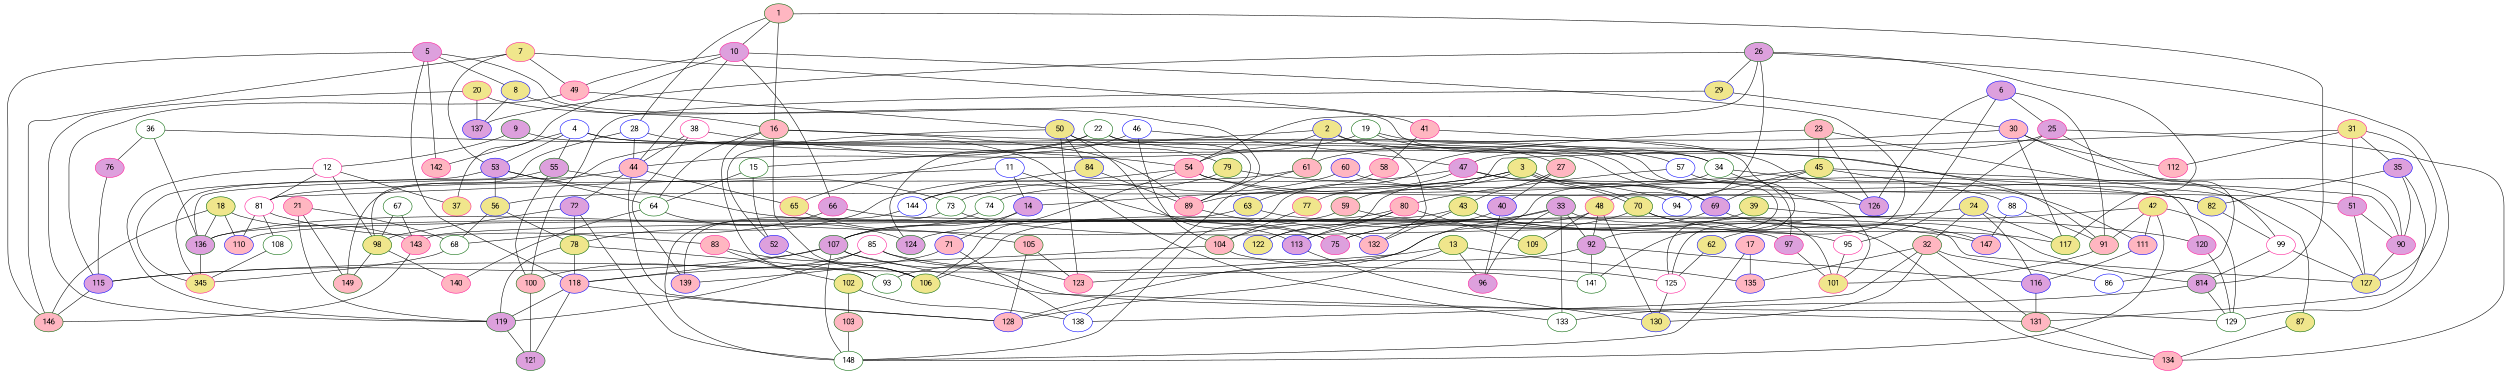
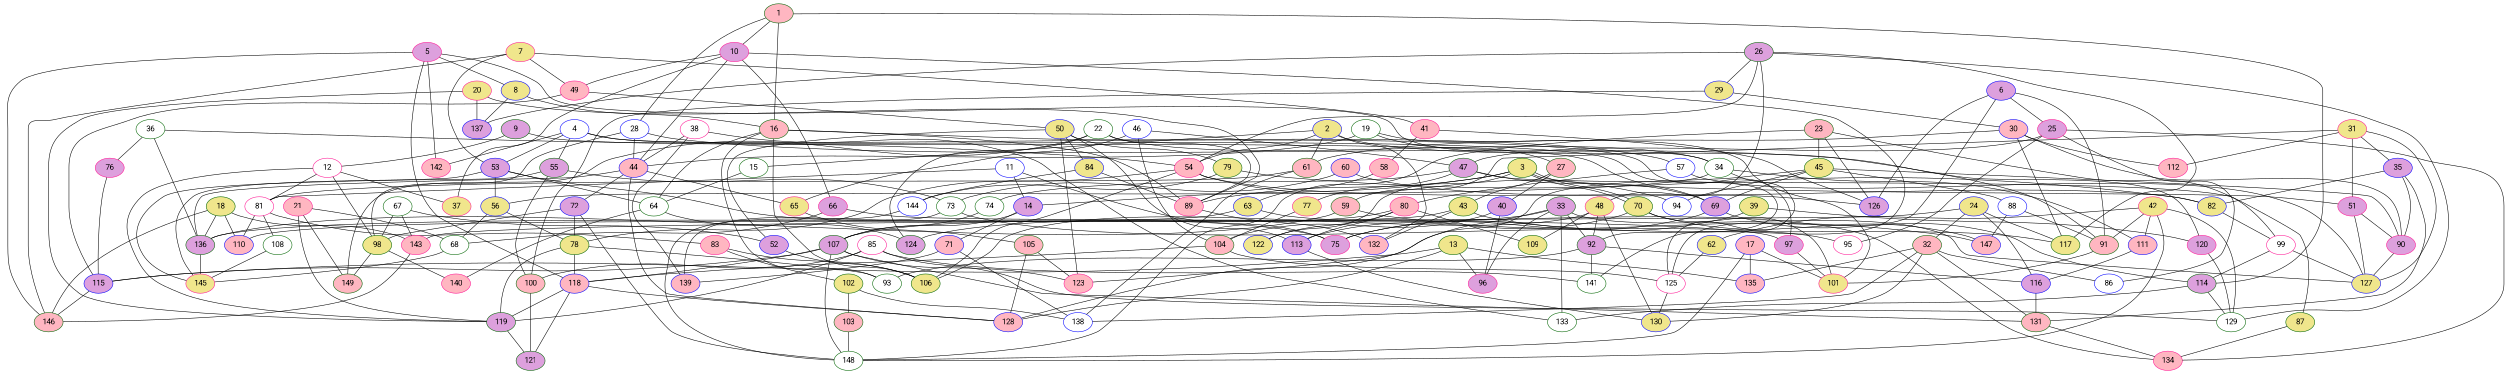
  graph {
    fontname=Roboto
    node [color=darkgreen fillcolor=lightpink fontname=Roboto style=filled]
    edge [fontname=Roboto]
    10 [color=deeppink fillcolor=plum]
    1
    16
    28 [color=blue fillcolor=white]
-   114 [fillcolor=plum label=814]
+   114 [fillcolor=plum]
    49 [color=deeppink]
    37 [color=deeppink fillcolor=khaki]
    44 [color=blue]
    66 [color=deeppink fillcolor=plum]
    141 [fillcolor=white]
    89 [color=deeppink]
    64 [fillcolor=white]
    57 [color=blue fillcolor=white]
    93 [fillcolor=white]
    106 [fillcolor=khaki]
    98 [fillcolor=khaki]
    120 [color=deeppink fillcolor=plum]
    129 [fillcolor=white]
    133 [fillcolor=white]
    2 [color=blue fillcolor=khaki]
    15 [fillcolor=white]
    54 [color=deeppink]
    61
    91
    132 [color=blue]
    52 [color=blue fillcolor=plum]
    126 [color=blue fillcolor=plum]
    94 [color=blue fillcolor=white]
    78 [fillcolor=khaki]
    81 [color=deeppink fillcolor=white]
    138 [color=blue fillcolor=white]
    101 [color=deeppink fillcolor=khaki]
    3 [fillcolor=khaki]
    14 [color=blue fillcolor=plum]
    51 [color=deeppink fillcolor=plum]
    70 [fillcolor=khaki]
    122 [color=blue fillcolor=khaki]
    71 [color=blue]
    107 [fillcolor=plum]
    90 [color=deeppink fillcolor=plum]
    127 [color=blue fillcolor=khaki]
    113 [color=blue fillcolor=plum]
    147 [color=blue]
    4 [color=blue fillcolor=white]
    53 [color=blue fillcolor=plum]
    55 [fillcolor=plum]
    92 [fillcolor=plum]
    97 [color=deeppink fillcolor=plum]
    142 [color=deeppink]
    75 [color=deeppink fillcolor=plum]
    56 [color=blue fillcolor=khaki]
-   145 [color=deeppink fillcolor=khaki label=345]
+   145 [color=deeppink fillcolor=khaki]
    100
    73 [fillcolor=white]
    116 [color=blue fillcolor=plum]
    5 [color=deeppink fillcolor=plum]
    8 [color=blue fillcolor=khaki]
    34 [fillcolor=white]
    118 [color=blue]
    146
    137 [color=blue fillcolor=plum]
    125 [color=deeppink fillcolor=white]
    111 [color=blue]
    119 [fillcolor=plum]
    128 [color=blue]
    121 [fillcolor=plum]
    6 [color=blue fillcolor=plum]
    25 [color=deeppink fillcolor=plum]
-   47 [color=deeppink fillcolor=plum]
+   47 [fillcolor=plum]
    86 [color=blue fillcolor=white]
    95 [color=deeppink fillcolor=white]
    134 [color=deeppink]
    130 [color=blue fillcolor=khaki]
    7 [color=deeppink fillcolor=khaki]
    41 [color=deeppink]
    58 [color=deeppink]
    115 [color=blue fillcolor=plum]
    50 [color=blue fillcolor=khaki]
    9 [fillcolor=plum]
    12 [color=deeppink fillcolor=white]
    69 [color=blue fillcolor=plum]
    136 [fillcolor=plum]
    65 [color=deeppink fillcolor=khaki]
    72 [color=blue fillcolor=plum]
    68 [fillcolor=white]
    11 [color=blue fillcolor=white]
    110 [color=blue]
    83 [color=deeppink]
    108 [fillcolor=white]
    149
    140 [color=deeppink]
    13 [fillcolor=khaki]
    96 [color=deeppink fillcolor=plum]
    135 [color=blue]
    139 [color=blue]
    148 [fillcolor=white]
    131
    123 [color=deeppink]
    124 [fillcolor=plum]
    80 [color=deeppink]
    17 [color=blue]
    18 [fillcolor=khaki]
    143 [color=deeppink]
    19 [fillcolor=white]
    27
    40 [color=blue fillcolor=plum]
    43 [fillcolor=khaki]
    20 [color=deeppink fillcolor=khaki]
    21 [color=deeppink]
    22 [fillcolor=white]
    23
    45 [fillcolor=khaki]
    99 [color=deeppink fillcolor=white]
    88 [color=blue fillcolor=white]
    24 [color=blue fillcolor=khaki]
    32
    117 [fillcolor=khaki]
    74 [fillcolor=white]
    77 [color=deeppink fillcolor=khaki]
    87 [fillcolor=khaki]
    26 [fillcolor=plum]
    29 [color=blue fillcolor=khaki]
    48 [color=deeppink fillcolor=khaki]
    30 [color=blue]
    109 [fillcolor=khaki]
    104
    112 [color=deeppink]
    31 [color=deeppink fillcolor=khaki]
    35 [color=blue fillcolor=plum]
    59
    82 [color=blue fillcolor=khaki]
    33 [fillcolor=plum]
    36 [fillcolor=white]
    76 [color=deeppink fillcolor=plum]
    38 [color=deeppink fillcolor=white]
    39 [fillcolor=khaki]
    63 [color=blue fillcolor=khaki]
    42 [color=deeppink fillcolor=khaki]
    62 [color=blue fillcolor=khaki]
    105
    46 [color=blue fillcolor=white]
    79 [fillcolor=khaki]
    84 [color=blue fillcolor=khaki]
    144 [color=blue fillcolor=white]
    60 [color=blue]
    67 [fillcolor=white]
    102 [fillcolor=khaki]
    103
    85 [color=deeppink fillcolor=white]
    10 -- 49
    10 -- 37
    10 -- 44
    10 -- 66
    10 -- 141
    1 -- 10
    1 -- 16
    1 -- 28
    1 -- 114
    16 -- 89
    16 -- 64
    16 -- 57
    16 -- 93
    16 -- 106
    28 -- 44
    28 -- 98
    28 -- 120
    114 -- 129
    114 -- 133
    49 -- 115
    49 -- 50
    44 -- 128
    44 -- 136
    44 -- 65
    44 -- 72
    66 -- 97
    66 -- 68
    89 -- 132
    64 -- 140
    64 -- 124
    57 -- 127
    57 -- 80
    98 -- 149
    98 -- 140
    120 -- 129
    2 -- 15
    2 -- 54
    2 -- 61
    2 -- 91
    2 -- 132
    15 -- 64
-   15 -- 52
+   67 -- 52
    54 -- 106
    54 -- 126
    54 -- 94
    54 -- 78
    61 -- 81
    61 -- 138
    91 -- 101
    52 -- 106
    78 -- 93
    78 -- 118
    78 -- 119
    81 -- 110
    81 -- 83
    81 -- 108
    3 -- 89
    3 -- 14
    3 -- 51
    3 -- 70
    3 -- 70
    3 -- 122
    14 -- 71
    14 -- 107
    51 -- 90
    51 -- 127
    70 -- 101
    70 -- 113
    70 -- 147
    71 -- 138
    71 -- 139
    107 -- 118
    107 -- 115
    107 -- 148
    107 -- 131
    107 -- 123
    90 -- 127
    113 -- 130
    4 -- 53
    4 -- 55
    4 -- 92
    4 -- 97
    4 -- 142
    53 -- 64
    53 -- 75
    53 -- 56
    53 -- 145
    55 -- 145
    55 -- 100
    55 -- 73
    92 -- 141
    92 -- 93
    92 -- 116
    97 -- 101
    56 -- 78
    56 -- 68
    100 -- 121
    73 -- 95
    73 -- 139
    116 -- 131
    5 -- 142
    5 -- 8
    5 -- 34
    5 -- 118
    5 -- 146
    8 -- 16
    8 -- 137
    34 -- 56
    34 -- 125
    34 -- 111
    118 -- 119
    118 -- 128
    118 -- 121
    125 -- 130
    111 -- 116
    119 -- 121
    6 -- 91
    6 -- 126
    6 -- 125
    6 -- 25
    25 -- 47
    25 -- 86
    25 -- 95
    25 -- 134
    47 -- 69
    47 -- 74
    47 -- 77
    47 -- 87
-   95 -- 101
+   17 -- 101
    7 -- 49
    7 -- 53
    7 -- 146
    7 -- 41
    41 -- 126
    41 -- 58
    58 -- 63
    115 -- 146
    50 -- 52
    50 -- 113
    50 -- 123
    50 -- 79
    50 -- 84
    9 -- 12
    9 -- 69
    12 -- 37
    12 -- 98
    12 -- 81
    12 -- 119
    69 -- 114
    69 -- 75
    136 -- 145
    65 -- 105
    72 -- 98
    72 -- 78
    72 -- 148
    68 -- 145
    11 -- 81
    11 -- 14
    11 -- 75
    83 -- 106
    83 -- 102
    108 -- 145
    13 -- 128
    13 -- 115
    13 -- 96
    13 -- 135
    131 -- 134
    80 -- 122
    80 -- 107
    80 -- 113
    80 -- 109
    17 -- 135
    17 -- 148
    18 -- 146
    18 -- 136
    18 -- 110
    18 -- 143
    143 -- 146
    19 -- 44
    19 -- 101
    19 -- 27
    27 -- 40
    27 -- 43
    40 -- 96
    40 -- 104
    43 -- 132
    43 -- 136
    43 -- 117
    20 -- 89
    20 -- 137
    20 -- 119
    21 -- 119
    21 -- 68
    21 -- 149
    22 -- 89
    22 -- 34
    22 -- 149
    22 -- 124
    23 -- 126
    23 -- 148
    23 -- 45
    23 -- 99
    45 -- 94
    45 -- 90
    45 -- 128
    45 -- 69
    45 -- 88
    99 -- 114
    99 -- 127
    88 -- 91
    88 -- 147
    24 -- 116
    24 -- 143
    24 -- 32
    24 -- 117
    32 -- 138
    32 -- 86
    32 -- 130
    32 -- 135
    32 -- 131
    74 -- 107
    77 -- 104
    87 -- 134
    26 -- 129
    26 -- 54
    26 -- 137
    26 -- 117
    26 -- 29
    26 -- 48
    29 -- 100
    29 -- 30
    48 -- 106
    48 -- 92
    48 -- 130
    48 -- 109
    30 -- 61
    30 -- 90
    30 -- 117
    30 -- 112
    104 -- 118
    104 -- 125
    31 -- 51
    31 -- 127
    31 -- 112
    31 -- 35
    31 -- 59
    35 -- 90
    35 -- 131
    35 -- 82
    59 -- 147
    59 -- 136
    82 -- 99
    33 -- 133
    33 -- 127
    33 -- 92
    33 -- 96
    33 -- 123
    33 -- 124
    36 -- 54
    36 -- 136
    36 -- 76
    76 -- 115
    38 -- 44
    38 -- 133
    38 -- 139
    39 -- 120
    39 -- 75
    63 -- 134
    63 -- 110
    42 -- 129
    42 -- 91
    42 -- 111
    42 -- 148
    42 -- 62
    62 -- 125
    105 -- 128
    105 -- 123
    46 -- 47
    46 -- 65
    46 -- 104
    79 -- 82
    79 -- 144
    84 -- 89
    84 -- 144
    144 -- 148
    60 -- 73
    60 -- 82
    67 -- 98
    67 -- 143
    102 -- 138
    102 -- 103
    103 -- 148
    85 -- 141
    85 -- 129
    85 -- 100
    85 -- 119
  }
